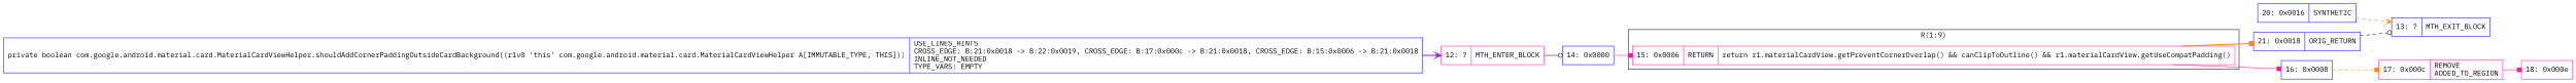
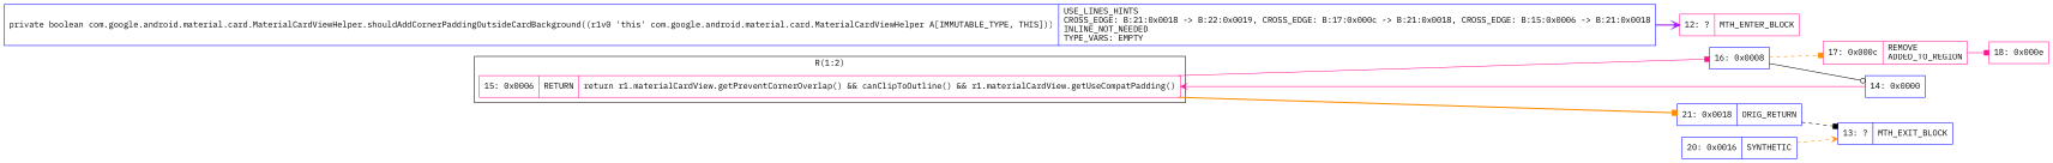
  digraph {
    fontname="IBM Plex Mono"
    rankdir=LR
    node [color=blue fontname="IBM Plex Mono" shape=record]
    edge [arrowhead=box color=deeppink fontname="IBM Plex Mono" style=solid]
    n1 [color=deeppink label="{15\:\ 0x0006|RETURN\l|return r1.materialCardView.getPreventCornerOverlap() && canClipToOutline() && r1.materialCardView.getUseCompatPadding()\l}"]
    n2 [label="{16\:\ 0x0008}"]
    n3 [label="{21\:\ 0x0018|ORIG_RETURN\l}"]
    n4 [color=deeppink label="{17\:\ 0x000c|REMOVE\lADDED_TO_REGION\l}"]
    n5 [label="{13\:\ ?|MTH_EXIT_BLOCK\l}"]
    n6 [color=deeppink label="{12\:\ ?|MTH_ENTER_BLOCK\l}"]
    n7 [label="{14\:\ 0x0000}"]
    n8 [color=deeppink label="{18\:\ 0x000e}"]
    n9 [label="{20\:\ 0x0016|SYNTHETIC\l}"]
    n10 [label="{private boolean com.google.android.material.card.MaterialCardViewHelper.shouldAddCornerPaddingOutsideCardBackground((r1v0 'this' com.google.android.material.card.MaterialCardViewHelper A[IMMUTABLE_TYPE, THIS]))  | USE_LINES_HINTS\lCROSS_EDGE: B:21:0x0018 \-\> B:22:0x0019, CROSS_EDGE: B:17:0x000c \-\> B:21:0x0018, CROSS_EDGE: B:15:0x0006 \-\> B:21:0x0018\lINLINE_NOT_NEEDED\lTYPE_VARS: EMPTY\l}"]
    subgraph cluster_1 {
-     label="R(1:9)"
+     label="R(1:2)"
      n1
    }
    n1 -> n2
    n1 -> n3 [color=darkorange style=bold]
    n2 -> n4 [color=darkorange style=dashed]
-   n3 -> n5 [arrowhead=odot color=black style=dashed]
+   n3 -> n5 [color=black style=dashed]
    n4 -> n8
-   n6 -> n7 [arrowhead=odot color=black]
-   n7 -> n1
+   n2 -> n7 [arrowhead=odot color=black]
+   n7 -> n1 [arrowhead=vee]
    n9 -> n5 [arrowhead=vee color=darkorange style=dashed]
    n10 -> n6 [arrowhead=vee color=purple style=bold]
  }
